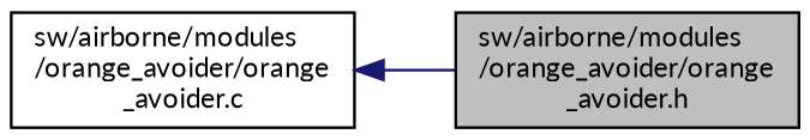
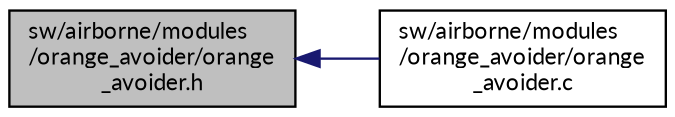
  digraph {
    rankdir=LR
    fontname=Lato
    node [color=black fontname=Lato fontsize=10 shape=record style=filled]
    n1 [fillcolor=grey75 fontcolor=black height=0.2 label="sw/airborne/modules\l/orange_avoider/orange\l_avoider.h" width=0.4]
    n2 [fillcolor=white height=0.2 label="sw/airborne/modules\l/orange_avoider/orange\l_avoider.c" width=0.4]
-   n2 -> n1 [color=midnightblue dir=back fontname=Lato fontsize=10 labelfontname=FreeSans labelfontsize=10 style=solid]
+   n1 -> n2 [color=midnightblue dir=back fontname=Lato fontsize=10 labelfontname=FreeSans labelfontsize=10 style=solid]
  }
